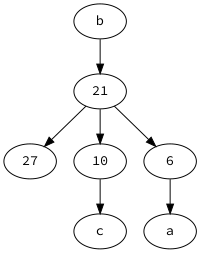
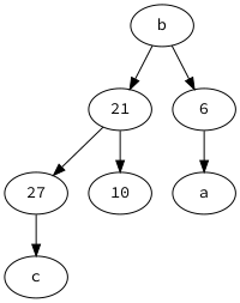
  digraph {
    fontname="Source Code Pro"
    node [fontname="Source Code Pro"]
    edge [fontname="Source Code Pro"]
    n1 [label=21]
    b
    27
    n4 [label=10]
    6
    c
    a
    n1 -> 27
    n1 -> n4
-   n1 -> 6
+   b -> 6
    b -> n1
-   n4 -> c
+   27 -> c
    6 -> a
  }
